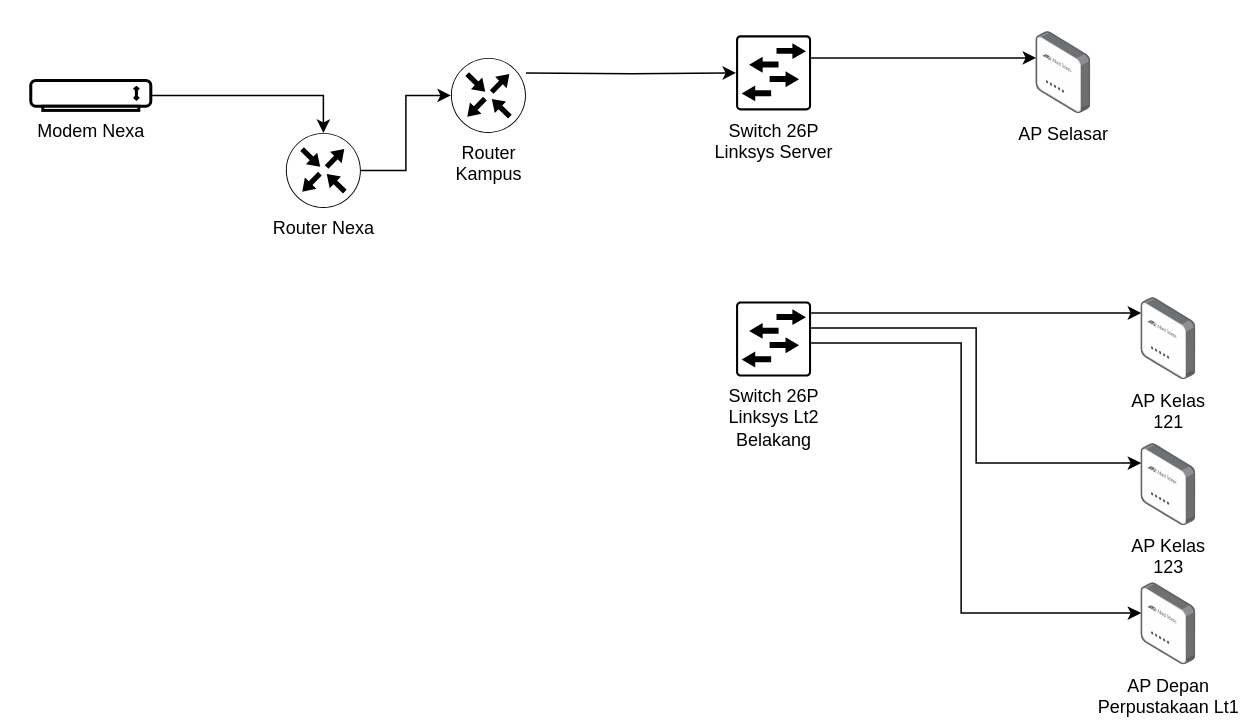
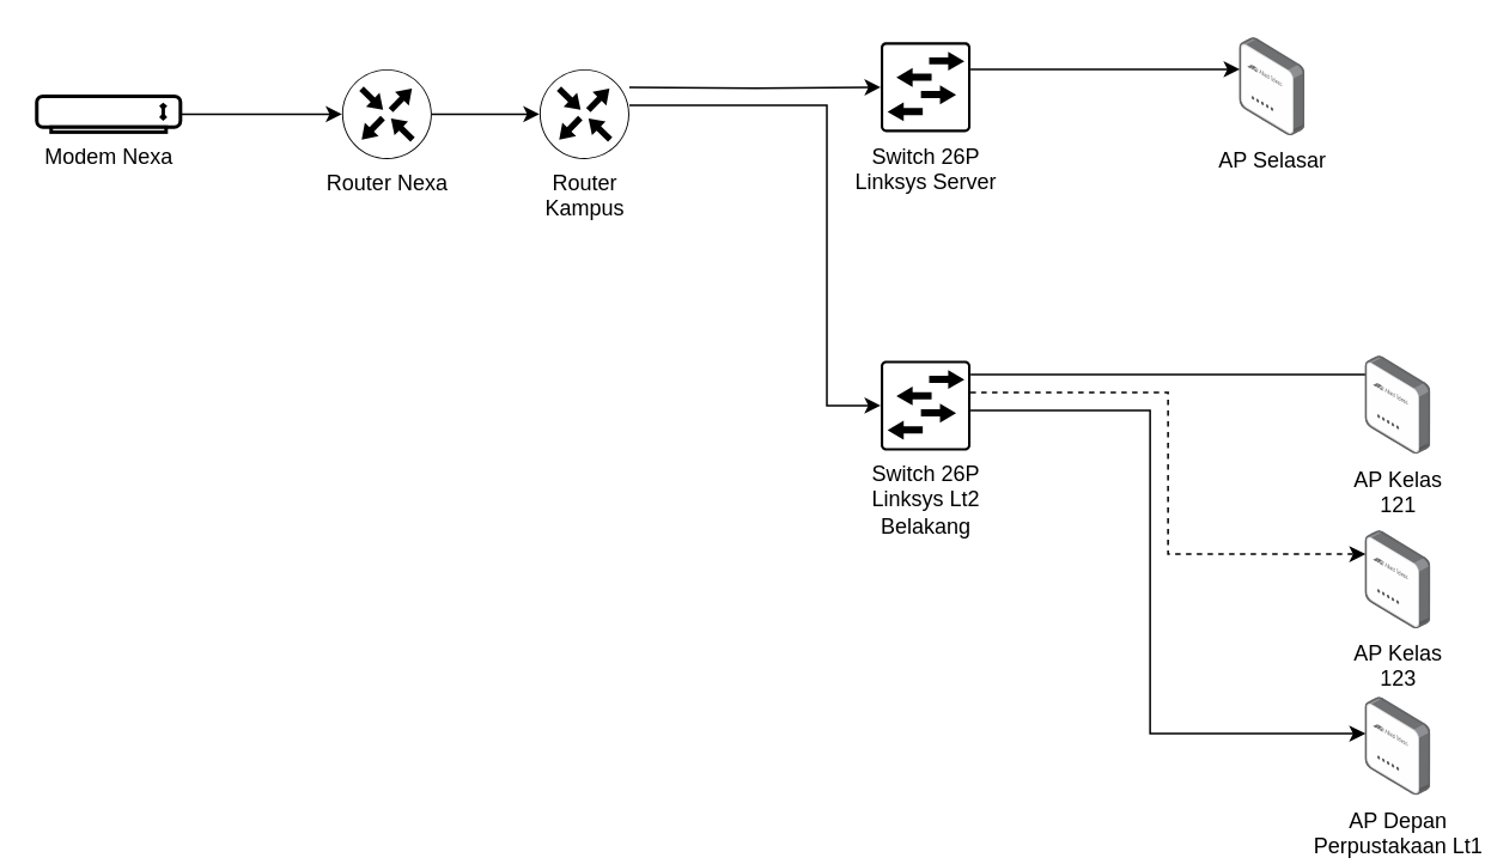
  <mxCell id="0" />
  <mxCell id="1" parent="0" />
  <mxCell id="2" value="" style="edgeStyle=orthogonalEdgeStyle;rounded=0;orthogonalLoop=1;jettySize=auto;html=1;labelBackgroundColor=none;fontColor=default;" edge="1" parent="1" source="3" target="8"><mxGeometry relative="1" as="geometry" /></mxCell>
- <mxCell id="3" value="Router Nexa" style="sketch=0;points=[[0.5,0,0],[1,0.5,0],[0.5,1,0],[0,0.5,0],[0.145,0.145,0],[0.856,0.145,0],[0.855,0.856,0],[0.145,0.855,0]];verticalLabelPosition=bottom;html=1;verticalAlign=top;aspect=fixed;align=center;pointerEvents=1;shape=mxgraph.cisco19.rect;prIcon=router;labelBackgroundColor=none;" vertex="1" parent="1"><mxGeometry x="190" y="88" width="50" height="50" as="geometry" /></mxCell>
+ <mxCell id="3" value="Router Nexa" style="sketch=0;points=[[0.5,0,0],[1,0.5,0],[0.5,1,0],[0,0.5,0],[0.145,0.145,0],[0.856,0.145,0],[0.855,0.856,0],[0.145,0.855,0]];verticalLabelPosition=bottom;html=1;verticalAlign=top;aspect=fixed;align=center;pointerEvents=1;shape=mxgraph.cisco19.rect;prIcon=router;labelBackgroundColor=none;" vertex="1" parent="1"><mxGeometry x="190" y="38" width="50" height="50" as="geometry" /></mxCell>
  <mxCell id="4" value="Switch 26P&lt;div&gt;Linksys Server&lt;/div&gt;" style="sketch=0;points=[[0.015,0.015,0],[0.985,0.015,0],[0.985,0.985,0],[0.015,0.985,0],[0.25,0,0],[0.5,0,0],[0.75,0,0],[1,0.25,0],[1,0.5,0],[1,0.75,0],[0.75,1,0],[0.5,1,0],[0.25,1,0],[0,0.75,0],[0,0.5,0],[0,0.25,0]];verticalLabelPosition=bottom;html=1;verticalAlign=top;aspect=fixed;align=center;pointerEvents=1;shape=mxgraph.cisco19.rect;prIcon=l2_switch;labelBackgroundColor=none;" vertex="1" parent="1"><mxGeometry x="490" y="23" width="50" height="50" as="geometry" /></mxCell>
  <mxCell id="5" value="" style="edgeStyle=orthogonalEdgeStyle;rounded=0;orthogonalLoop=1;jettySize=auto;html=1;labelBackgroundColor=none;fontColor=default;" edge="1" parent="1" source="6" target="3"><mxGeometry relative="1" as="geometry" /></mxCell>
  <mxCell id="6" value="Modem Nexa" style="verticalAlign=top;verticalLabelPosition=bottom;labelPosition=center;align=center;html=1;outlineConnect=0;gradientDirection=north;strokeWidth=2;shape=mxgraph.networks.modem;labelBackgroundColor=none;" vertex="1" parent="1"><mxGeometry x="20" y="53" width="80" height="20" as="geometry" /></mxCell>
  <mxCell id="7" value="" style="edgeStyle=orthogonalEdgeStyle;rounded=0;orthogonalLoop=1;jettySize=auto;html=1;entryX=0;entryY=0.5;entryDx=0;entryDy=0;entryPerimeter=0;labelBackgroundColor=none;fontColor=default;" edge="1" parent="1" target="4"><mxGeometry relative="1" as="geometry"><mxPoint x="350" y="48" as="sourcePoint" /><mxPoint x="430" y="88" as="targetPoint" /></mxGeometry></mxCell>
  <mxCell id="8" value="Router&lt;div&gt;Kampus&lt;/div&gt;" style="sketch=0;points=[[0.5,0,0],[1,0.5,0],[0.5,1,0],[0,0.5,0],[0.145,0.145,0],[0.856,0.145,0],[0.855,0.856,0],[0.145,0.855,0]];verticalLabelPosition=bottom;html=1;verticalAlign=top;aspect=fixed;align=center;pointerEvents=1;shape=mxgraph.cisco19.rect;prIcon=router;labelBackgroundColor=none;" vertex="1" parent="1"><mxGeometry x="300" y="38" width="50" height="50" as="geometry" /></mxCell>
  <mxCell id="9" value="AP Selasar" style="image;points=[];aspect=fixed;html=1;align=center;shadow=0;dashed=0;image=img/lib/allied_telesis/wireless/Access_Point_Indoor.svg;labelBackgroundColor=none;" vertex="1" parent="1"><mxGeometry x="690" y="20.7" width="36.6" height="54.6" as="geometry" /></mxCell>
  <mxCell id="10" style="edgeStyle=orthogonalEdgeStyle;rounded=0;orthogonalLoop=1;jettySize=auto;html=1;entryX=0;entryY=0.5;entryDx=0;entryDy=0;entryPerimeter=0;labelBackgroundColor=none;fontColor=default;" edge="1" parent="1"><mxGeometry relative="1" as="geometry"><mxPoint x="540" y="38" as="sourcePoint" /><mxPoint x="690" y="38" as="targetPoint" /></mxGeometry></mxCell>
- <mxCell id="11" value="" style="edgeStyle=orthogonalEdgeStyle;rounded=0;orthogonalLoop=1;jettySize=auto;html=1;entryX=0;entryY=0.183;entryDx=0;entryDy=0;entryPerimeter=0;labelBackgroundColor=none;fontColor=default;" edge="1" parent="1" source="12" target="14"><mxGeometry relative="1" as="geometry"><Array as="points"><mxPoint x="560" y="208" /><mxPoint x="560" y="208" /></Array></mxGeometry></mxCell>
+ <mxCell id="11" value="" style="edgeStyle=orthogonalEdgeStyle;rounded=0;orthogonalLoop=1;jettySize=auto;html=1;entryX=0;entryY=0.183;entryDx=0;entryDy=0;entryPerimeter=0;labelBackgroundColor=none;fontColor=default;endArrow=none;" edge="1" parent="1" source="12" target="14"><mxGeometry relative="1" as="geometry"><Array as="points"><mxPoint x="560" y="208" /><mxPoint x="560" y="208" /></Array></mxGeometry></mxCell>
  <mxCell id="12" value="Switch 26P&lt;div&gt;Linksys Lt2&lt;/div&gt;&lt;div&gt;Belakang&lt;/div&gt;" style="sketch=0;points=[[0.015,0.015,0],[0.985,0.015,0],[0.985,0.985,0],[0.015,0.985,0],[0.25,0,0],[0.5,0,0],[0.75,0,0],[1,0.25,0],[1,0.5,0],[1,0.75,0],[0.75,1,0],[0.5,1,0],[0.25,1,0],[0,0.75,0],[0,0.5,0],[0,0.25,0]];verticalLabelPosition=bottom;html=1;verticalAlign=top;aspect=fixed;align=center;pointerEvents=1;shape=mxgraph.cisco19.rect;prIcon=l2_switch;labelBackgroundColor=none;" vertex="1" parent="1"><mxGeometry x="490" y="200.3" width="50" height="50" as="geometry" /></mxCell>
+ <mxCell id="13" style="edgeStyle=orthogonalEdgeStyle;rounded=0;orthogonalLoop=1;jettySize=auto;html=1;entryX=0;entryY=0.5;entryDx=0;entryDy=0;entryPerimeter=0;labelBackgroundColor=none;fontColor=default;" edge="1" parent="1" source="8" target="12"><mxGeometry relative="1" as="geometry"><Array as="points"><mxPoint x="460" y="58" /><mxPoint x="460" y="225" /></Array></mxGeometry></mxCell>
  <mxCell id="14" value="AP Kelas&lt;div&gt;121&lt;/div&gt;" style="image;points=[];aspect=fixed;html=1;align=center;shadow=0;dashed=0;image=img/lib/allied_telesis/wireless/Access_Point_Indoor.svg;labelBackgroundColor=none;" vertex="1" parent="1"><mxGeometry x="760" y="198" width="36.6" height="54.6" as="geometry" /></mxCell>
  <mxCell id="15" value="AP Kelas&lt;div&gt;123&lt;/div&gt;" style="image;points=[];aspect=fixed;html=1;align=center;shadow=0;dashed=0;image=img/lib/allied_telesis/wireless/Access_Point_Indoor.svg;labelBackgroundColor=none;" vertex="1" parent="1"><mxGeometry x="760" y="295.3" width="36.6" height="54.6" as="geometry" /></mxCell>
- <mxCell id="16" style="edgeStyle=orthogonalEdgeStyle;rounded=0;orthogonalLoop=1;jettySize=auto;html=1;entryX=0;entryY=0.233;entryDx=0;entryDy=0;entryPerimeter=0;fontColor=default;labelBackgroundColor=none;" edge="1" parent="1" source="12" target="15"><mxGeometry relative="1" as="geometry"><Array as="points"><mxPoint x="650" y="218" /><mxPoint x="650" y="308" /></Array></mxGeometry></mxCell>
+ <mxCell id="16" style="edgeStyle=orthogonalEdgeStyle;rounded=0;orthogonalLoop=1;jettySize=auto;html=1;entryX=0;entryY=0.233;entryDx=0;entryDy=0;entryPerimeter=0;fontColor=default;labelBackgroundColor=none;dashed=1;" edge="1" parent="1" source="12" target="15"><mxGeometry relative="1" as="geometry"><Array as="points"><mxPoint x="650" y="218" /><mxPoint x="650" y="308" /></Array></mxGeometry></mxCell>
  <mxCell id="17" value="AP Depan&lt;div&gt;Perpustakaan Lt1&lt;/div&gt;" style="image;points=[];aspect=fixed;html=1;align=center;shadow=0;dashed=0;image=img/lib/allied_telesis/wireless/Access_Point_Indoor.svg;labelBackgroundColor=none;" vertex="1" parent="1"><mxGeometry x="760" y="388" width="36.6" height="54.6" as="geometry" /></mxCell>
  <mxCell id="18" style="edgeStyle=orthogonalEdgeStyle;rounded=0;orthogonalLoop=1;jettySize=auto;html=1;entryX=0;entryY=0.366;entryDx=0;entryDy=0;entryPerimeter=0;fontColor=default;labelBackgroundColor=none;" edge="1" parent="1" source="12" target="17"><mxGeometry relative="1" as="geometry"><Array as="points"><mxPoint x="640" y="228" /><mxPoint x="640" y="408" /></Array></mxGeometry></mxCell>
